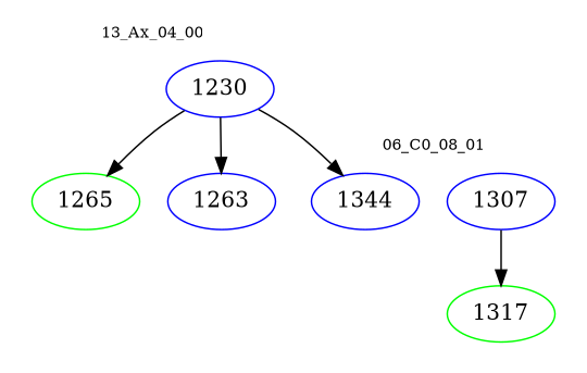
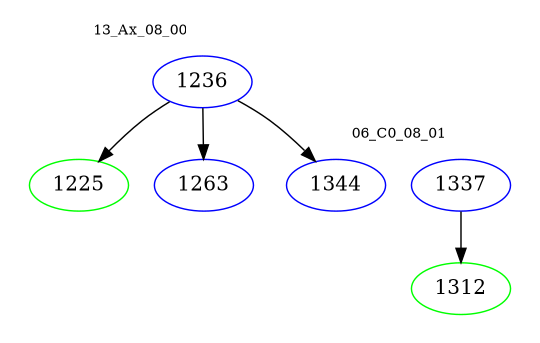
  digraph {
    node [color=blue]
    edge [color=black]
-   n1 [label=1230]
-   n2 [color=green label=1265]
+   n1 [label=1236]
+   n2 [color=green label=1225]
    n3 [label=1263]
-   n4 [label=1307]
-   n5 [color=green label=1317]
+   n4 [label=1337]
+   n5 [color=green label=1312]
    n6 [label=1344]
    subgraph cluster_1 {
      color=white
      fontsize=10
-     label="13_Ax_04_00"
+     label="13_Ax_08_00"
      n1
      n2
      n3
    }
    subgraph cluster_2 {
      color=white
      fontsize=10
      label="06_C0_08_01"
      n4
      n5
      n6
    }
    n1 -> n2
    n1 -> n3
    n1 -> n6
    n4 -> n5
  }
